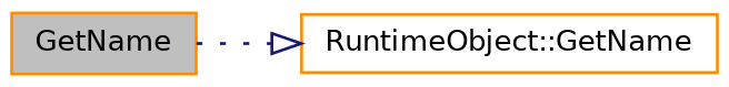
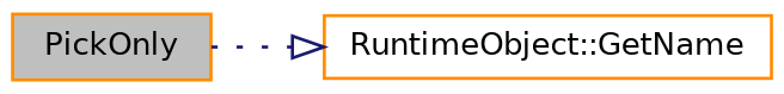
  digraph {
    rankdir=LR
    node [color=darkorange fontname=Helvetica fontsize=10 shape=record style=filled]
-   n1 [fillcolor=grey75 fontcolor=black height=0.2 label=GetName width=0.4]
+   n1 [fillcolor=grey75 fontcolor=black height=0.2 label=PickOnly width=0.4]
    n2 [fillcolor=white height=0.2 label="RuntimeObject::GetName" width=0.4]
    n1 -> n2 [color=midnightblue fontname=Helvetica fontsize=10 labelfontname=Helvetica labelfontsize=10 style=dotted arrowhead=onormal]
  }
